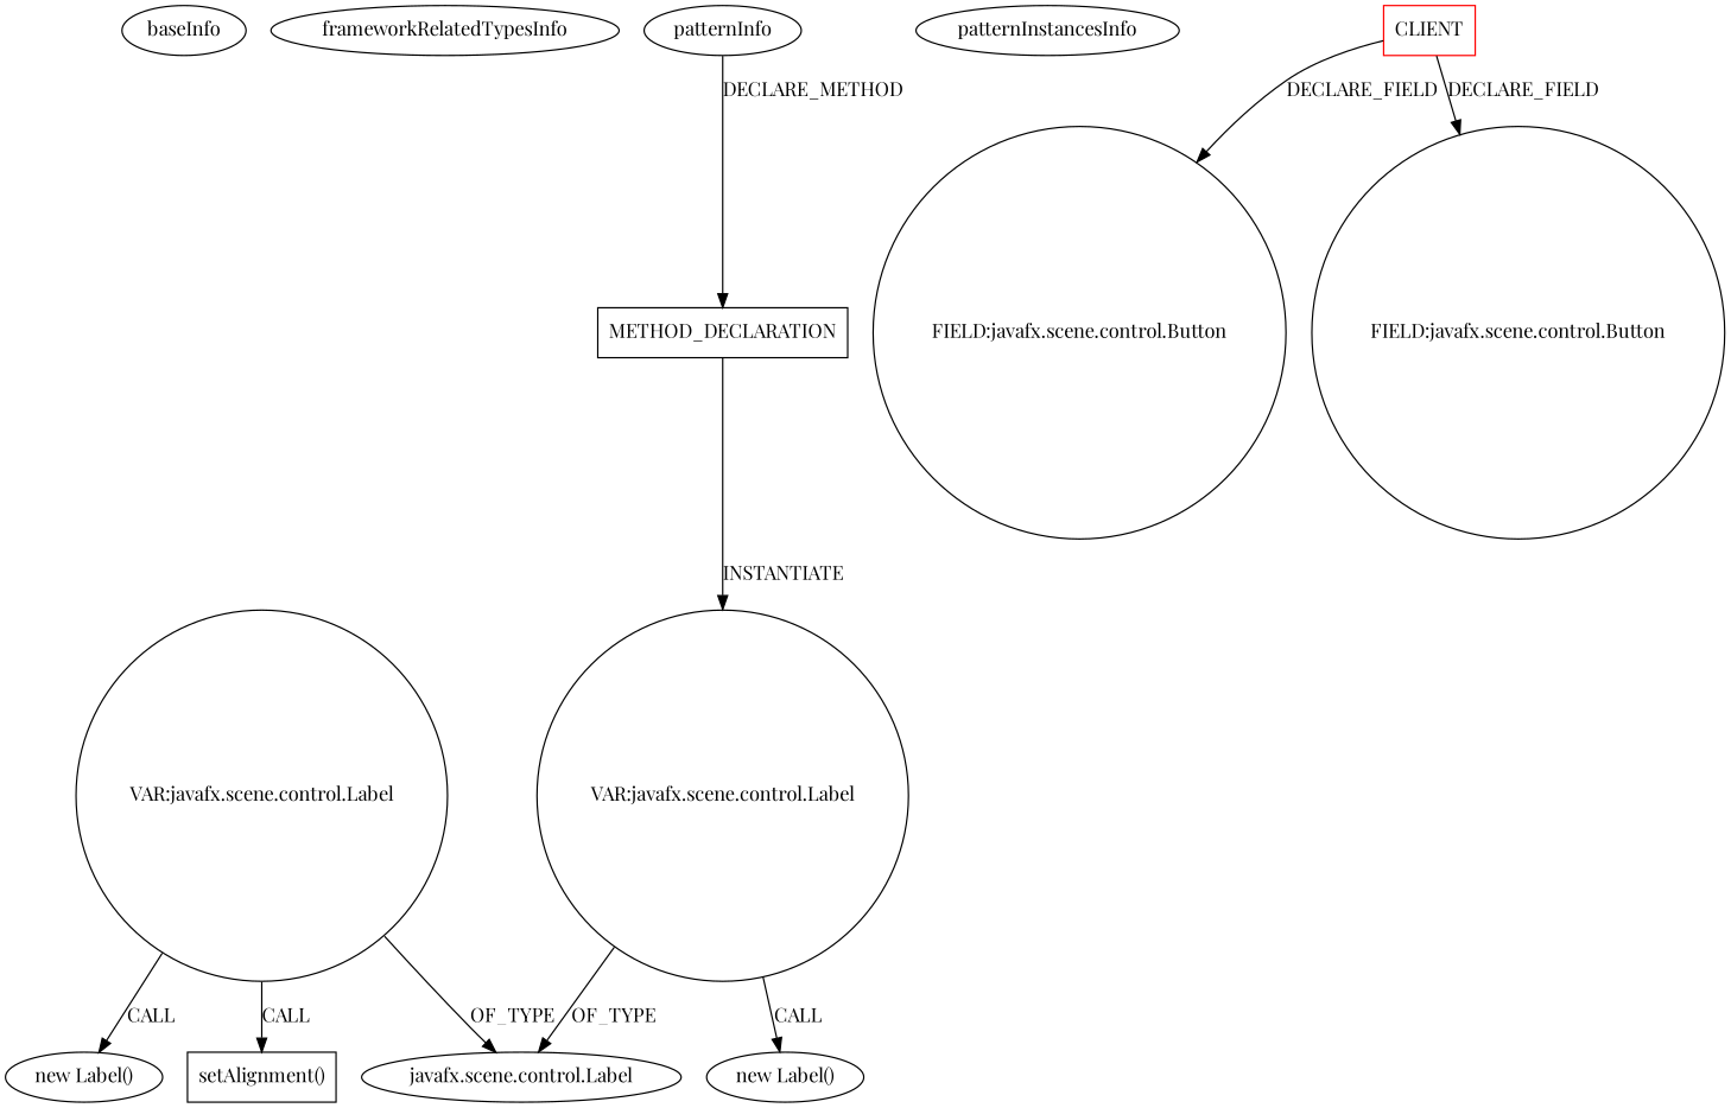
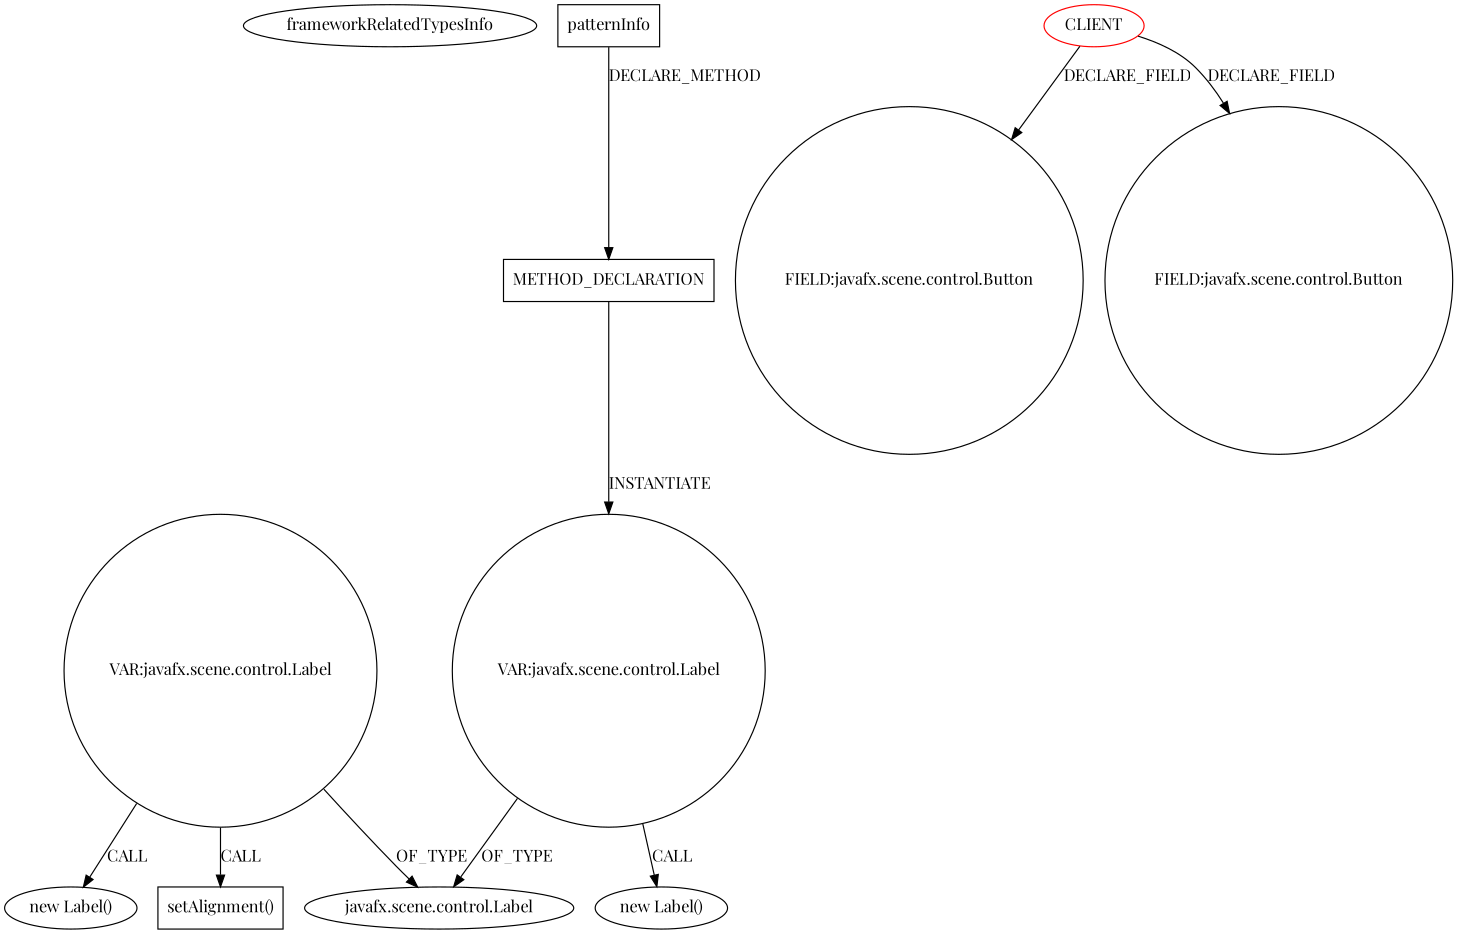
  digraph {
    fontname="Playfair Display"
    node [fontname="Playfair Display" isFrameworkType=false]
    edge [fontname="Playfair Display"]
-   baseInfo [category=pattern graphId=321 isAnonymous=false possibleRelation=false isFrameworkType=""]
    frameworkRelatedTypesInfo [isFrameworkType=""]
-   patternInfo [frequency=2.0 patternRootClient=0 isFrameworkType=""]
+   patternInfo [frequency=2.0 patternRootClient=0 shape=box isFrameworkType=""]
    n4 [label=METHOD_DECLARATION shape=box vertexType=CLIENT_METHOD_DECLARATION]
-   patternInstancesInfo [0="Edenm-BlackJack~/Edenm-BlackJack/BlackJack-master/src/View/TableController.java~TableController~394" 1="mathiasj33-VocLearn~/mathiasj33-VocLearn/VocLearn-master/src/net/softwarepage/voclearn/code/Gui.java~Gui~3576" isFrameworkType=""]
    n6 [label="new Label()" vertexType=CONSTRUCTOR_CALL]
    n7 [label="VAR:javafx.scene.control.Label" shape=circle vertexType=VARIABLE_EXPRESION]
    n8 [label="setAlignment()" shape=box vertexType=INSIDE_CALL]
    n9 [label="javafx.scene.control.Label" vertexType=FRAMEWORK_CLASS_TYPE]
    n10 [label="VAR:javafx.scene.control.Label" shape=circle vertexType=VARIABLE_EXPRESION]
    n11 [label="new Label()" vertexType=CONSTRUCTOR_CALL]
-   n12 [color=red label=CLIENT vertexType=ROOT_CLIENT_CLASS_DECLARATION shape=box]
+   n12 [color=red label=CLIENT vertexType=ROOT_CLIENT_CLASS_DECLARATION]
    n13 [label="FIELD:javafx.scene.control.Button" shape=circle vertexType=FIELD_DECLARATION]
    n14 [label="FIELD:javafx.scene.control.Button" shape=circle vertexType=FIELD_DECLARATION]
    patternInfo -> n4 [label=DECLARE_METHOD]
    n4 -> n10 [label=INSTANTIATE]
    n7 -> n6 [label=CALL]
    n7 -> n8 [label=CALL]
    n7 -> n9 [label=OF_TYPE]
    n10 -> n9 [label=OF_TYPE]
    n10 -> n11 [label=CALL]
    n12 -> n13 [label=DECLARE_FIELD]
    n12 -> n14 [label=DECLARE_FIELD]
  }
